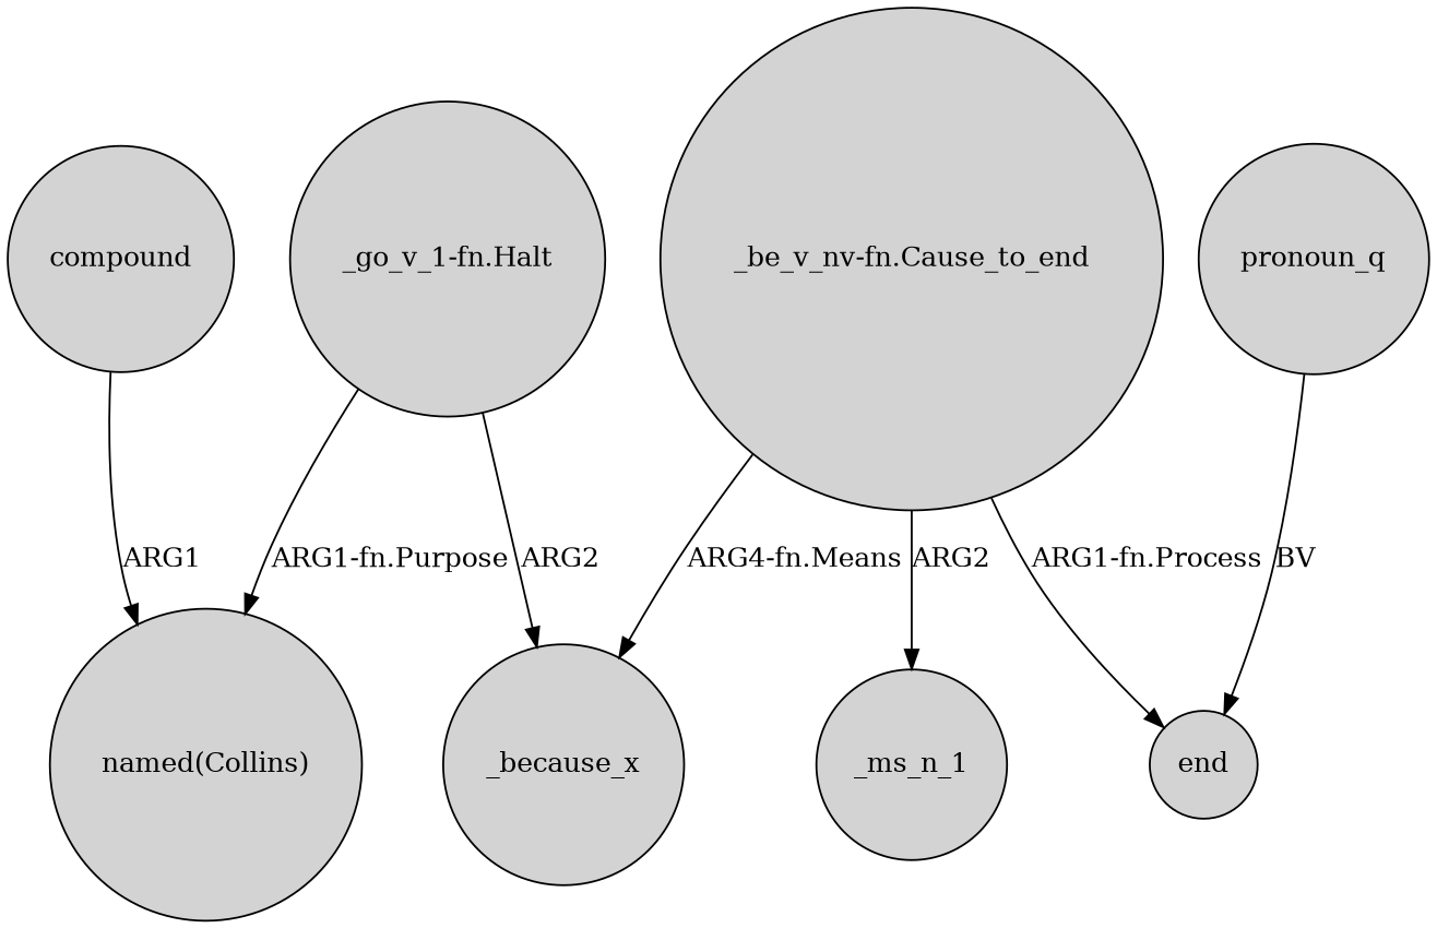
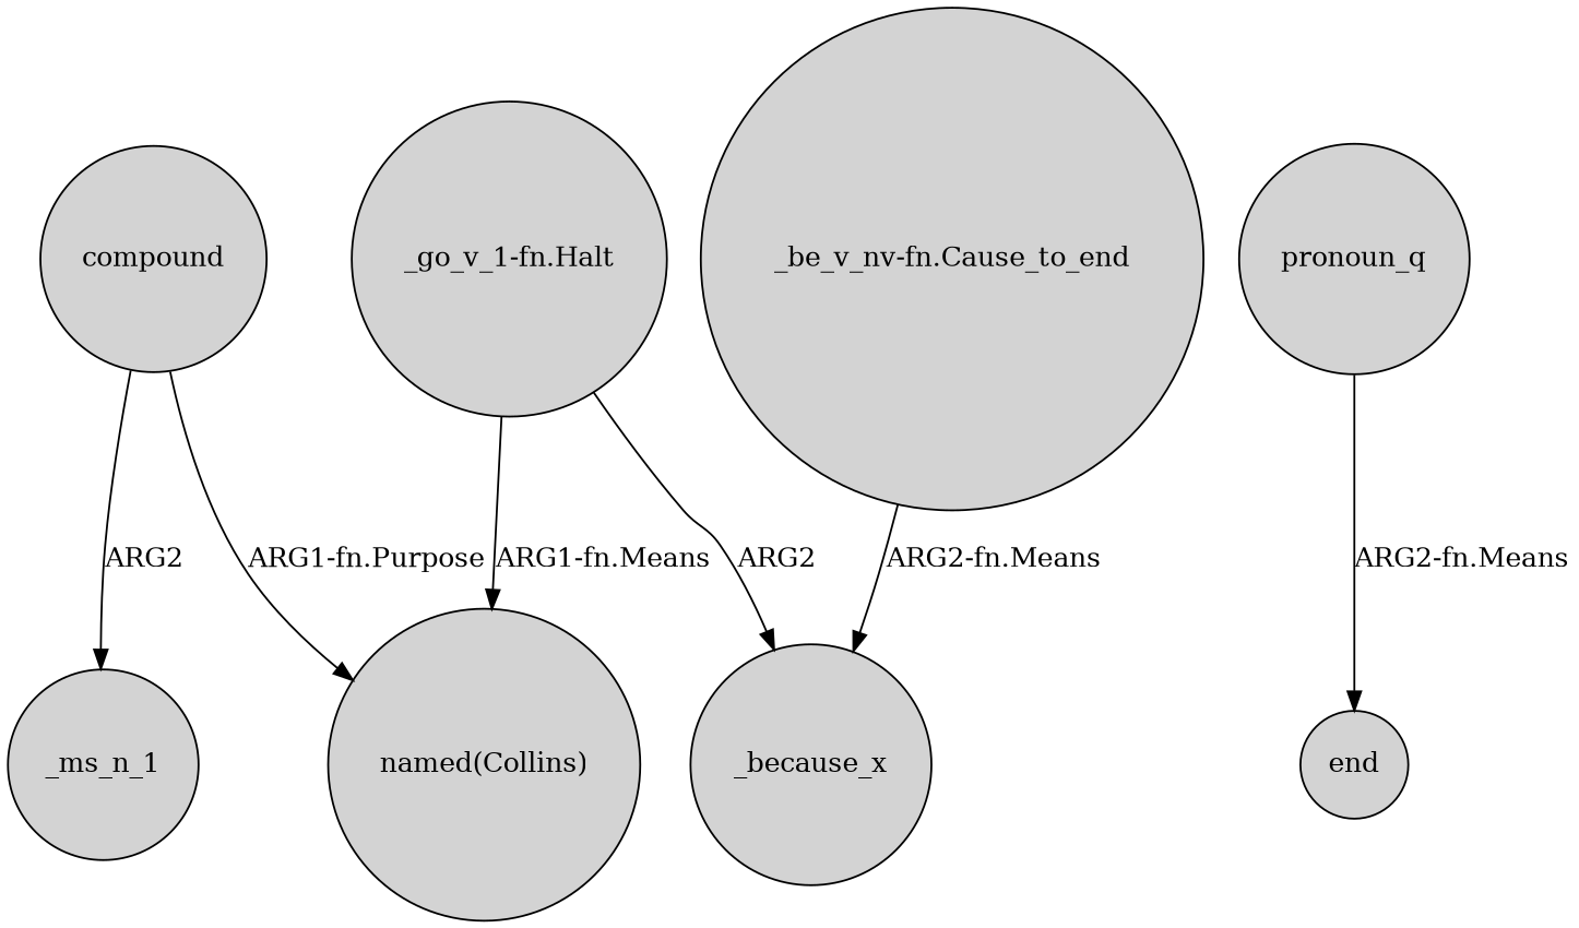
  digraph {
    node [shape=circle style=filled]
    "_go_v_1-fn.Halt"
    "named(Collins)"
    _because_x
    compound
    _ms_n_1
    n6 [label=end]
    pronoun_q
    "_be_v_nv-fn.Cause_to_end"
-   "_go_v_1-fn.Halt" -> "named(Collins)" [label="ARG1-fn.Purpose"]
+   "_go_v_1-fn.Halt" -> "named(Collins)" [label="ARG1-fn.Means"]
    "_go_v_1-fn.Halt" -> _because_x [label=ARG2]
-   compound -> "named(Collins)" [label=ARG1]
-   "_be_v_nv-fn.Cause_to_end" -> _ms_n_1 [label=ARG2]
-   pronoun_q -> n6 [label=BV]
-   "_be_v_nv-fn.Cause_to_end" -> _because_x [label="ARG4-fn.Means"]
-   "_be_v_nv-fn.Cause_to_end" -> n6 [label="ARG1-fn.Process"]
+   compound -> "named(Collins)" [label="ARG1-fn.Purpose"]
+   compound -> _ms_n_1 [label=ARG2]
+   pronoun_q -> n6 [label="ARG2-fn.Means"]
+   "_be_v_nv-fn.Cause_to_end" -> _because_x [label="ARG2-fn.Means"]
  }
